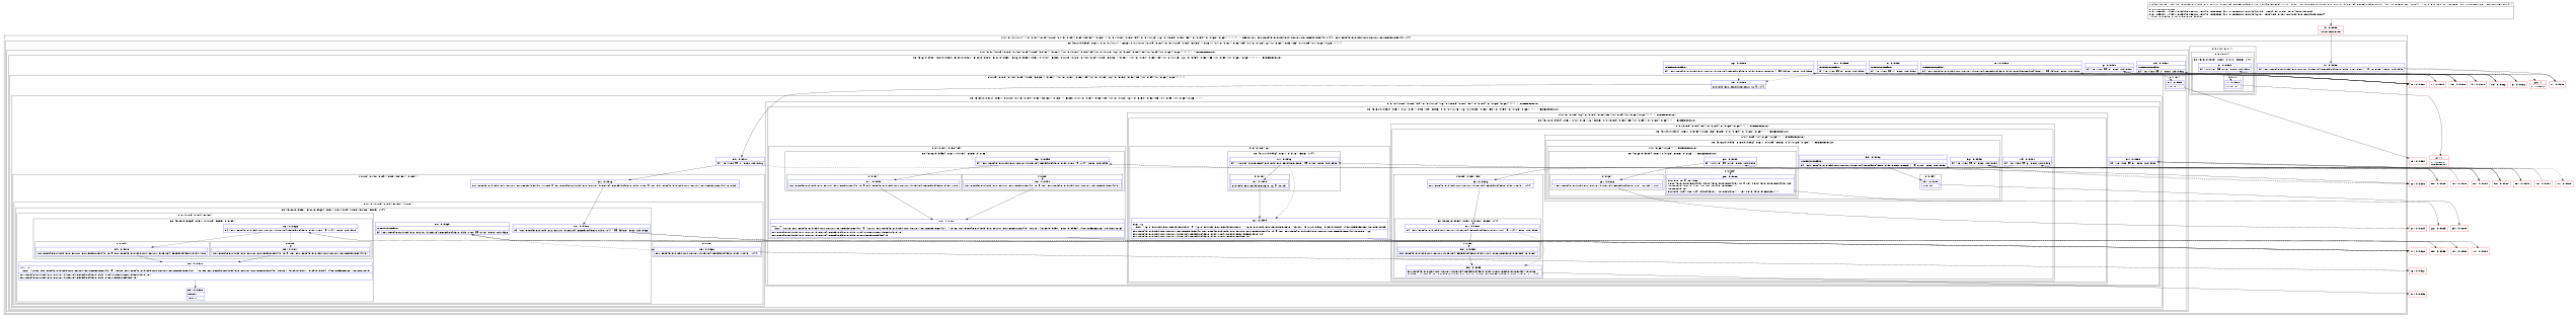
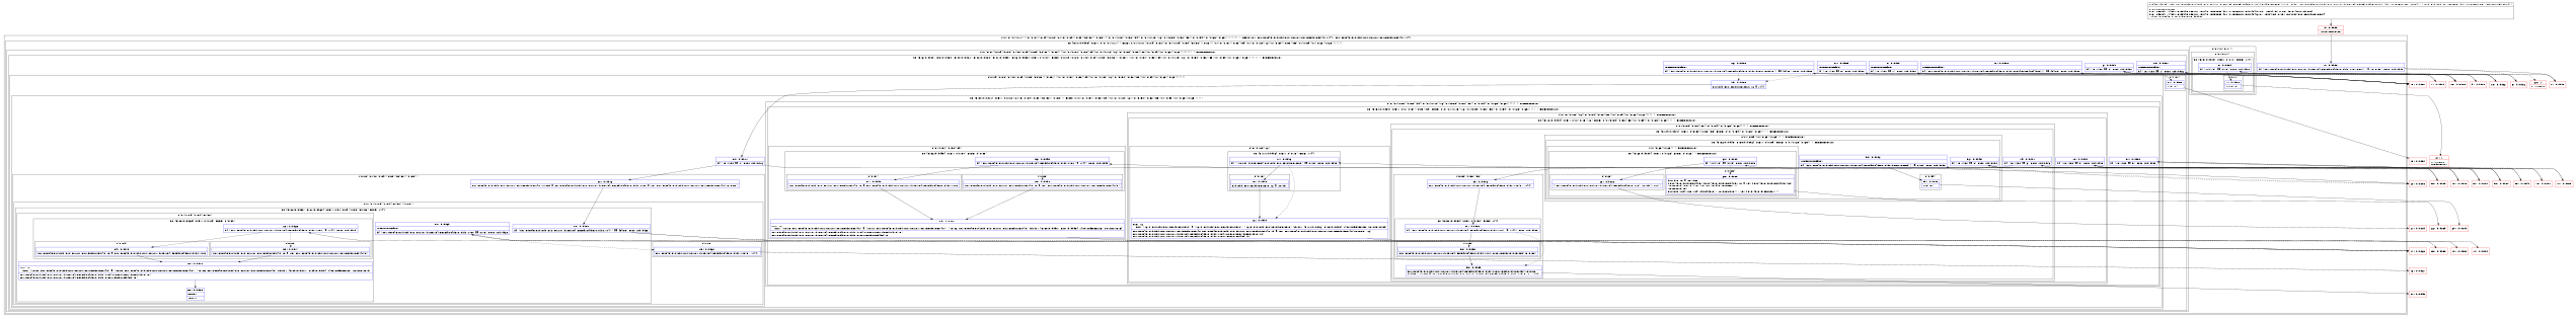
  digraph {
    fontname="DejaVu Sans Mono"
    node [color=blue fontname="DejaVu Sans Mono" shape=record]
    edge [fontname="DejaVu Sans Mono"]
    n1 [label="{4\:\ 0x0012|true(r8)\l}"]
    n2 [label="{3\:\ 0x0010|if (zzb(r8) == true) goto L_0x0012\l}"]
    n3 [label="{17\:\ 0x003a|zza(r8)\l}"]
    n4 [label="{29\:\ 0x0070|com.google.android.gms.common.ConnectionResult r8 = com.google.android.gms.common.internal.BaseGmsClient.this.zzco\l}"]
    n5 [label="{30\:\ 0x0077|com.google.android.gms.common.ConnectionResult r8 = new com.google.android.gms.common.ConnectionResult(8)\l}"]
    n6 [label="{28\:\ 0x006e|if (com.google.android.gms.common.internal.BaseGmsClient.this.zzco != null) goto L_0x0070\l}"]
    n7 [label="{31\:\ 0x007c|PHI: r8 \l  PHI: (r8v22 com.google.android.gms.common.ConnectionResult) = (r8v23 com.google.android.gms.common.ConnectionResult), (r8v25 com.google.android.gms.common.ConnectionResult) binds: [B:30:0x0077, B:29:0x0070] A[DONT_GENERATE, DONT_INLINE]\l|com.google.android.gms.common.internal.BaseGmsClient.this.zzcf.onReportServiceBinding(r8)\lcom.google.android.gms.common.internal.BaseGmsClient.this.onConnectionFailed(r8)\l}"]
    n8 [label="{32\:\ 0x0088|RETURN\l|return\l}"]
    n9 [label="{22\:\ 0x0058|if (com.google.android.gms.common.internal.BaseGmsClient.this.zzl() == false) goto L_0x0068\l}"]
    n10 [label="{24\:\ 0x0060|ADDED_TO_REGION\l|if (com.google.android.gms.common.internal.BaseGmsClient.this.zzcp == true) goto L_0x0068\l}"]
    n11 [label="{25\:\ 0x0062|com.google.android.gms.common.internal.BaseGmsClient.this.zza(3, null)\l}"]
    n12 [label="{21\:\ 0x0046|com.google.android.gms.common.ConnectionResult unused = com.google.android.gms.common.internal.BaseGmsClient.this.zzco = new com.google.android.gms.common.ConnectionResult(r8.arg2)\l}"]
    n13 [label="{37\:\ 0x0095|com.google.android.gms.common.ConnectionResult r8 = com.google.android.gms.common.internal.BaseGmsClient.this.zzco\l}"]
    n14 [label="{38\:\ 0x009c|com.google.android.gms.common.ConnectionResult r8 = new com.google.android.gms.common.ConnectionResult(8)\l}"]
    n15 [label="{36\:\ 0x0093|if (com.google.android.gms.common.internal.BaseGmsClient.this.zzco != null) goto L_0x0095\l}"]
    n16 [label="{39\:\ 0x00a1|PHI: r8 \l  PHI: (r8v13 com.google.android.gms.common.ConnectionResult) = (r8v14 com.google.android.gms.common.ConnectionResult), (r8v16 com.google.android.gms.common.ConnectionResult) binds: [B:38:0x009c, B:37:0x0095] A[DONT_GENERATE, DONT_INLINE]\l|com.google.android.gms.common.internal.BaseGmsClient.this.zzcf.onReportServiceBinding(r8)\lcom.google.android.gms.common.internal.BaseGmsClient.this.onConnectionFailed(r8)\l}"]
    n17 [label="{45\:\ 0x00b8|android.app.PendingIntent r6 = r8.obj\l}"]
    n18 [label="{44\:\ 0x00b6|if ((r8.obj instanceof android.app.PendingIntent) == true) goto L_0x00b8\l}"]
    n19 [label="{46\:\ 0x00bd|PHI: r6 \l  PHI: (r6v1 android.app.PendingIntent) = (r6v0 android.app.PendingIntent), (r6v3 android.app.PendingIntent) binds: [B:44:0x00b6, B:45:0x00b8] A[DONT_GENERATE, DONT_INLINE]\l|com.google.android.gms.common.ConnectionResult com.google.android.gms.common.ConnectionResult r0 = new com.google.android.gms.common.ConnectionResult(r8.arg2, r6)\lcom.google.android.gms.common.internal.BaseGmsClient.this.zzcf.onReportServiceBinding(r0)\lcom.google.android.gms.common.internal.BaseGmsClient.this.onConnectionFailed(r0)\l}"]
    n20 [label="{52\:\ 0x00e3|com.google.android.gms.common.internal.BaseGmsClient.this.zzck.onConnectionSuspended(r8.arg2)\l}"]
    n21 [label="{51\:\ 0x00e1|if (com.google.android.gms.common.internal.BaseGmsClient.this.zzck != null) goto L_0x00e3\l}"]
    n22 [label="{50\:\ 0x00d6|com.google.android.gms.common.internal.BaseGmsClient.this.zza(5, null)\l}"]
    n23 [label="{53\:\ 0x00ee|com.google.android.gms.common.internal.BaseGmsClient.this.onConnectionSuspended(r8.arg2)\lboolean unused = com.google.android.gms.common.internal.BaseGmsClient.this.zza(5, 1, null)\l}"]
    n24 [label="{59\:\ 0x0108|zza(r8)\l}"]
    n25 [label="{63\:\ 0x0112|((com.google.android.gms.common.internal.BaseGmsClient.zzc) r8.obj).zzo()\l}"]
    n26 [label="{65\:\ 0x011a|int int r8 = r8.what\ljava.lang.StringBuilder java.lang.StringBuilder r2 = new java.lang.StringBuilder(45)\lr2.append(\"Don't know how to handle message: \")\lr2.append(r8)\landroid.util.Log.wtf(\"GmsClient\", r2.toString(), new java.lang.Exception())\l}"]
    n27 [label="{62\:\ 0x0110|if (zzb(r8) == true) goto L_0x0112\l}"]
    n28 [label="{56\:\ 0x00fe|if (r8.what == 2) goto L_0x0100\l}"]
    n29 [label="{58\:\ 0x0106|ADDED_TO_REGION\l|if (com.google.android.gms.common.internal.BaseGmsClient.this.isConnected() != true) goto L_0x0108\l}"]
    n30 [label="{49\:\ 0x00d4|if (r8.what == 6) goto L_0x00d6\l}"]
+   n31 [label="{42\:\ 0x00b0|if (r8.what == 3) goto L_0x00b2\l}"]
    n32 [label="{34\:\ 0x008b|if (r8.what == 5) goto L_0x008d\l}"]
    n33 [label="{20\:\ 0x0044|if (r8.what == 4) goto L_0x0046\l}"]
    n34 [label="{19\:\ 0x003e|android.app.PendingIntent r6 = null\l}"]
    n35 [label="{6\:\ 0x001b|if (r8.what == 1) goto L_0x0032\l}"]
    n36 [label="{8\:\ 0x0020|ADDED_TO_REGION\l|if (r8.what == 7) goto L_0x0032\l}"]
    n37 [label="{10\:\ 0x0024|ADDED_TO_REGION\l|if (r8.what == 4) goto L_0x0026\l}"]
    n38 [label="{12\:\ 0x002c|ADDED_TO_REGION\l|if (com.google.android.gms.common.internal.BaseGmsClient.this.enableLocalFallback() == false) goto L_0x0032\l}"]
    n39 [label="{14\:\ 0x0030|ADDED_TO_REGION\l|if (r8.what == 5) goto L_0x0032\l}"]
    n40 [label="{16\:\ 0x0038|ADDED_TO_REGION\l|if (com.google.android.gms.common.internal.BaseGmsClient.this.isConnecting() == false) goto L_0x003a\l}"]
    n41 [label="{1\:\ 0x000a|if (com.google.android.gms.common.internal.BaseGmsClient.this.zzcr.get() != r8.arg1) goto L_0x000c\l}"]
    n42 [color=red label="{67\:\ ?|SYNTHETIC\lORIG_RETURN\l}"]
    n43 [color=red label="{68\:\ ?|SYNTHETIC\l}"]
    n44 [color=red label="{18\:\ 0x003d}"]
    n45 [color=red label="{23\:\ 0x005a}"]
    n46 [color=red label="{27\:\ 0x0068}"]
    n47 [color=red label="{26\:\ 0x0067}"]
    n48 [color=red label="{40\:\ 0x00ad}"]
    n49 [color=red label="{47\:\ 0x00d0}"]
    n50 [color=red label="{54\:\ 0x00fa}"]
    n51 [color=red label="{60\:\ 0x010b}"]
    n52 [color=red label="{64\:\ 0x0119}"]
    n53 [color=red label="{66\:\ 0x0139}"]
    n54 [color=red label="{57\:\ 0x0100}"]
    n55 [color=red label="{61\:\ 0x010c}"]
    n56 [color=red label="{55\:\ 0x00fb}"]
    n57 [color=red label="{43\:\ 0x00b2}"]
    n58 [color=red label="{48\:\ 0x00d1}"]
    n59 [color=red label="{35\:\ 0x008d}"]
    n60 [color=red label="{41\:\ 0x00ae}"]
    n61 [color=red label="{33\:\ 0x0089}"]
    n62 [color=red label="{7\:\ 0x001d}"]
    n63 [color=red label="{15\:\ 0x0032}"]
    n64 [color=red label="{9\:\ 0x0022}"]
    n65 [color=red label="{11\:\ 0x0026}"]
    n66 [color=red label="{13\:\ 0x002e}"]
    n67 [color=red label="{2\:\ 0x000c}"]
    n68 [color=red label="{5\:\ 0x0016}"]
    n69 [color=red label="{0\:\ 0x0000|MTH_ENTER_BLOCK\l}"]
    n70 [label="{public final void com.google.android.gms.common.internal.BaseGmsClient.zzb.handleMessage((r7v0 'this' com.google.android.gms.common.internal.BaseGmsClient$zzb A[IMMUTABLE_TYPE, THIS]), (r8v0 android.os.Message A[IMMUTABLE_TYPE, METHOD_ARGUMENT]))  | INCONSISTENT_CODE\lJADX DEBUG: Multi\-variable search result rejected for TypeSearchVarInfo\{r0v22, resolved type: java.lang.Object\}\lJADX DEBUG: Multi\-variable search result rejected for TypeSearchVarInfo\{r6v2, resolved type: android.app.PendingIntent\}\lMulti\-variable type inference failed\l}" color=""]
    subgraph cluster_1 {
      label="R(1:(1:(1:(1:4)))(1:(1:17)(2:19|(2:21|(2:(3:(1:29)(1:30)|31|32)|(1:25)))(1:(2:(1:37)(1:38)|39)(1:(2:(1:45)|46)(1:(3:50|(1:52)|53)(1:(1:59)(1:(1:63)(1:65))))))))) | DECL_VAR: com.google.android.gms.common.ConnectionResult null, com.google.android.gms.common.ConnectionResult null\l"
      subgraph cluster_2 {
        label="IF [B:1:0x000a] THEN: R(1:(1:(1:4))) ELSE: R(1:(1:17)(2:19|(2:21|(2:(3:(1:29)(1:30)|31|32)|(1:25)))(1:(2:(1:37)(1:38)|39)(1:(2:(1:45)|46)(1:(3:50|(1:52)|53)(1:(1:59)(1:(1:63)(1:65))))))))"
        n41
        subgraph cluster_3 {
          label="R(1:(1:(1:4)))"
          subgraph cluster_4 {
            label="R(1:(1:4))"
            subgraph cluster_5 {
              label="IF [B:3:0x0010] THEN: R(1:4) ELSE: null"
              n2
              subgraph cluster_6 {
                label="R(1:4)"
                n1
              }
            }
          }
        }
        subgraph cluster_7 {
          label="R(1:(1:17)(2:19|(2:21|(2:(3:(1:29)(1:30)|31|32)|(1:25)))(1:(2:(1:37)(1:38)|39)(1:(2:(1:45)|46)(1:(3:50|(1:52)|53)(1:(1:59)(1:(1:63)(1:65)))))))) | ELSE_IF_CHAIN\l"
          subgraph cluster_8 {
            label="IF [B:6:0x001b, B:8:0x0020, B:10:0x0024, B:12:0x002c, B:14:0x0030, B:16:0x0038] THEN: R(1:17) ELSE: R(2:19|(2:21|(2:(3:(1:29)(1:30)|31|32)|(1:25)))(1:(2:(1:37)(1:38)|39)(1:(2:(1:45)|46)(1:(3:50|(1:52)|53)(1:(1:59)(1:(1:63)(1:65))))))) | ELSE_IF_CHAIN\l"
            n35
            n36
            n37
            n38
            n39
            n40
            subgraph cluster_9 {
              label="R(7:17)"
              n3
            }
            subgraph cluster_10 {
              label="R(2:19|(2:21|(2:(3:(1:29)(1:30)|31|32)|(1:25)))(1:(2:(1:37)(1:38)|39)(1:(2:(1:45)|46)(1:(3:50|(1:52)|53)(1:(1:59)(1:(1:63)(1:65)))))))"
              n34
              subgraph cluster_11 {
                label="IF [B:20:0x0044] THEN: R(2:21|(2:(3:(1:29)(1:30)|31|32)|(1:25))) ELSE: R(1:(2:(1:37)(1:38)|39)(1:(2:(1:45)|46)(1:(3:50|(1:52)|53)(1:(1:59)(1:(1:63)(1:65))))))"
                n33
                subgraph cluster_12 {
                  label="R(2:21|(2:(3:(1:29)(1:30)|31|32)|(1:25)))"
                  n12
                  subgraph cluster_13 {
                    label="R(2:(3:(1:29)(1:30)|31|32)|(1:25))"
                    subgraph cluster_14 {
                      label="IF [B:22:0x0058, B:24:0x0060] THEN: R(3:(1:29)(1:30)|31|32) ELSE: null"
                      n9
                      n10
                      subgraph cluster_15 {
                        label="R(3:(1:29)(1:30)|31|32)"
                        n7
                        n8
                        subgraph cluster_16 {
                          label="IF [B:28:0x006e] THEN: R(1:29) ELSE: R(1:30)"
                          n6
                          subgraph cluster_17 {
                            label="R(1:29)"
                            n4
                          }
                          subgraph cluster_18 {
                            label="R(3:30)"
                            n5
                          }
                        }
                      }
                    }
                    subgraph cluster_19 {
                      label="R(1:25)"
                      n11
                    }
                  }
                }
                subgraph cluster_20 {
                  label="R(1:(2:(1:37)(1:38)|39)(1:(2:(1:45)|46)(1:(3:50|(1:52)|53)(1:(1:59)(1:(1:63)(1:65)))))) | ELSE_IF_CHAIN\l"
                  subgraph cluster_21 {
                    label="IF [B:34:0x008b] THEN: R(2:(1:37)(1:38)|39) ELSE: R(1:(2:(1:45)|46)(1:(3:50|(1:52)|53)(1:(1:59)(1:(1:63)(1:65))))) | ELSE_IF_CHAIN\l"
                    n32
                    subgraph cluster_22 {
                      label="R(2:(1:37)(1:38)|39)"
                      n16
                      subgraph cluster_23 {
                        label="IF [B:36:0x0093] THEN: R(1:37) ELSE: R(1:38)"
                        n15
                        subgraph cluster_24 {
                          label="R(1:37)"
                          n13
                        }
                        subgraph cluster_25 {
                          label="R(1:38)"
                          n14
                        }
                      }
                    }
                    subgraph cluster_26 {
                      label="R(1:(2:(1:45)|46)(1:(3:50|(1:52)|53)(1:(1:59)(1:(1:63)(1:65))))) | ELSE_IF_CHAIN\l"
                      subgraph cluster_27 {
                        label="IF [B:42:0x00b0] THEN: R(2:(1:45)|46) ELSE: R(1:(3:50|(1:52)|53)(1:(1:59)(1:(1:63)(1:65)))) | ELSE_IF_CHAIN\l"
+                       n31
                        subgraph cluster_28 {
                          label="R(2:(1:45)|46)"
                          n19
                          subgraph cluster_29 {
                            label="IF [B:44:0x00b6] THEN: R(1:45) ELSE: null"
                            n18
                            subgraph cluster_30 {
                              label="R(1:45)"
                              n17
                            }
                          }
                        }
                        subgraph cluster_31 {
                          label="R(1:(3:50|(1:52)|53)(1:(1:59)(1:(1:63)(1:65)))) | ELSE_IF_CHAIN\l"
                          subgraph cluster_32 {
                            label="IF [B:49:0x00d4] THEN: R(3:50|(1:52)|53) ELSE: R(1:(1:59)(1:(1:63)(1:65))) | ELSE_IF_CHAIN\l"
                            n30
                            subgraph cluster_33 {
                              label="R(3:50|(1:52)|53)"
                              n22
                              n23
                              subgraph cluster_34 {
                                label="IF [B:51:0x00e1] THEN: R(1:52) ELSE: null"
                                n21
                                subgraph cluster_35 {
                                  label="R(1:52)"
                                  n20
                                }
                              }
                            }
                            subgraph cluster_36 {
                              label="R(1:(1:59)(1:(1:63)(1:65))) | ELSE_IF_CHAIN\l"
                              subgraph cluster_37 {
                                label="IF [B:56:0x00fe, B:58:0x0106] THEN: R(1:59) ELSE: R(1:(1:63)(1:65)) | ELSE_IF_CHAIN\l"
                                n28
                                n29
                                subgraph cluster_38 {
                                  label="R(1:59)"
                                  n24
                                }
                                subgraph cluster_39 {
                                  label="R(1:(1:63)(1:65)) | ELSE_IF_CHAIN\l"
                                  subgraph cluster_40 {
                                    label="IF [B:62:0x0110] THEN: R(1:63) ELSE: R(1:65) | ELSE_IF_CHAIN\l"
                                    n27
                                    subgraph cluster_41 {
                                      label="R(1:63)"
                                      n25
                                    }
                                    subgraph cluster_42 {
                                      label="R(1:65)"
                                      n26
                                    }
                                  }
                                }
                              }
                            }
                          }
                        }
                      }
                    }
                  }
                }
              }
            }
          }
        }
      }
    }
    n1 -> n42
    n2 -> n1
    n2 -> n43 [style=dashed]
    n3 -> n44
    n4 -> n7
    n5 -> n7
    n6 -> n4
    n6 -> n5 [style=dashed]
    n7 -> n8
    n9 -> n45 [style=dashed]
    n9 -> n46
    n10 -> n11 [style=dashed]
    n10 -> n46
    n11 -> n47
    n12 -> n9
    n13 -> n16
    n14 -> n16
    n15 -> n13
    n15 -> n14 [style=dashed]
    n16 -> n48
    n17 -> n19
    n18 -> n17
    n18 -> n19 [style=dashed]
    n19 -> n49
    n20 -> n23
    n21 -> n20
    n21 -> n23 [style=dashed]
    n22 -> n21
    n23 -> n50
    n24 -> n51
    n25 -> n52
    n26 -> n53
    n27 -> n25
    n27 -> n26 [style=dashed]
    n28 -> n54
    n28 -> n55 [style=dashed]
    n29 -> n24
    n29 -> n55 [style=dashed]
    n30 -> n22
    n30 -> n56 [style=dashed]
+   n31 -> n57
+   n31 -> n58 [style=dashed]
    n32 -> n59
    n32 -> n60 [style=dashed]
    n33 -> n12
-   n33 -> n61 [style=dashed]
+   n33 -> n61 [style=solid]
    n34 -> n33
    n35 -> n62 [style=dashed]
    n35 -> n63
    n36 -> n63
    n36 -> n64 [style=dashed]
    n37 -> n65
    n37 -> n66 [style=dashed]
    n38 -> n63
    n38 -> n66 [style=dashed]
    n39 -> n34 [style=dashed]
    n39 -> n63
    n40 -> n3
    n40 -> n34 [style=dashed]
    n41 -> n67
    n41 -> n68 [style=dashed]
    n45 -> n10 [style=dashed]
    n46 -> n6
    n54 -> n29
    n55 -> n27
    n56 -> n28
    n57 -> n18
    n58 -> n30
    n59 -> n15
+   n60 -> n31
    n61 -> n32
    n62 -> n36
    n63 -> n40
    n64 -> n37
    n65 -> n38
    n66 -> n39
    n67 -> n2
    n68 -> n35
    n69 -> n41
    n70 -> n69
  }
